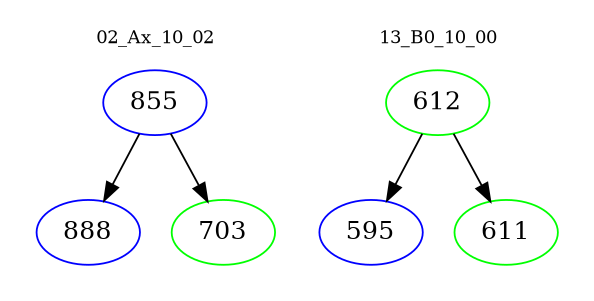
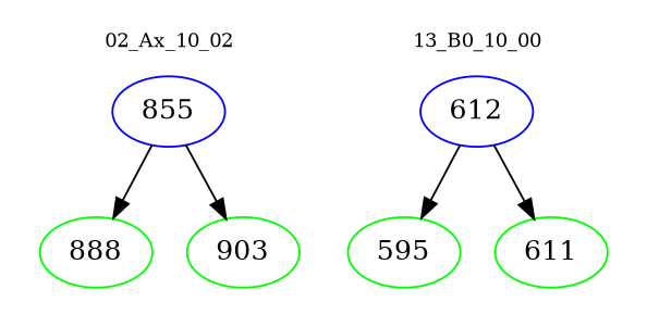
  digraph {
    node [color=green]
    edge [color=black]
    n1 [color=blue label=855]
-   n2 [color=blue label=888]
-   n3 [label=703]
-   n4 [label=612]
-   n5 [color=blue label=595]
+   n2 [label=888]
+   n3 [label=903]
+   n4 [color=blue label=612]
+   n5 [label=595]
    n6 [label=611]
    subgraph cluster_1 {
      color=white
      fontsize=10
      label="02_Ax_10_02"
      n1
      n2
      n3
    }
    subgraph cluster_2 {
      color=white
      fontsize=10
      label="13_B0_10_00"
      n4
      n5
      n6
    }
    n1 -> n2
    n1 -> n3
    n4 -> n5
    n4 -> n6
  }
